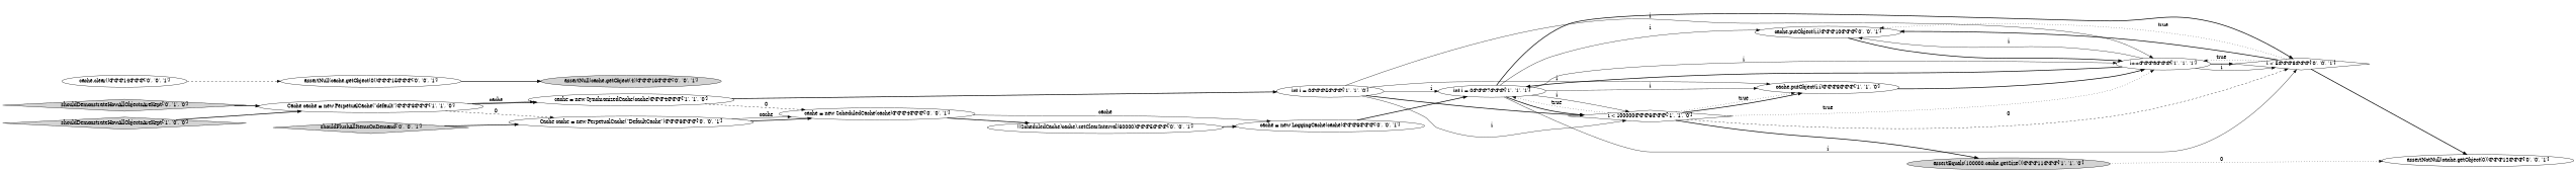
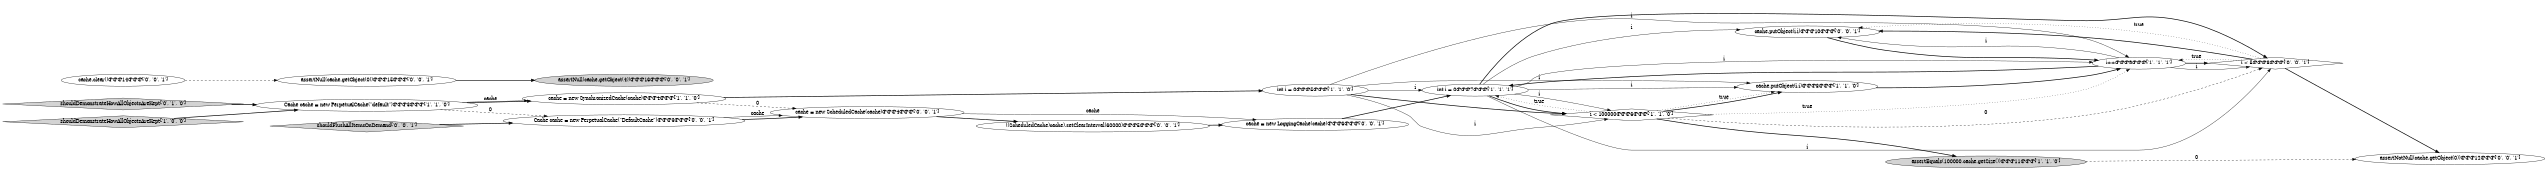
  digraph {
    rankdir=LR
    node [fillcolor=white shape=ellipse style=filled]
    edge [style=bold]
    n1 [fillcolor=lightgray label="shouldDemonstrateHowAllObjectsAreKept['0', '1', '0']" shape=diamond]
    n2 [label="Cache cache = new PerpetualCache(\"default\")@@@3@@@['1', '1', '0']"]
    n3 [label="cache = new SynchronizedCache(cache)@@@4@@@['1', '1', '0']"]
    n4 [label="Cache cache = new PerpetualCache(\"DefaultCache\")@@@3@@@['0', '0', '1']"]
    n5 [fillcolor=lightgray label="assertNull(cache.getObject(4))@@@16@@@['0', '0', '1']"]
    n6 [label="assertNotNull(cache.getObject(0))@@@12@@@['0', '0', '1']"]
    n7 [label="cache.putObject(i,i)@@@10@@@['0', '0', '1']"]
    n8 [label="i++@@@9@@@['1', '1', '1']"]
    n9 [label="int i = 0@@@7@@@['1', '1', '1']"]
    n10 [label="i < 5@@@8@@@['0', '0', '1']" shape=diamond]
    n11 [label="cache.clear()@@@14@@@['0', '0', '1']"]
    n12 [label="assertNull(cache.getObject(0))@@@15@@@['0', '0', '1']"]
    n13 [label="cache = new ScheduledCache(cache)@@@4@@@['0', '0', '1']"]
    n14 [label="int i = 0@@@5@@@['1', '1', '0']"]
    n15 [label="i < 100000@@@6@@@['1', '1', '0']" shape=diamond]
    n16 [fillcolor=lightgray label="assertEquals(100000,cache.getSize())@@@11@@@['1', '1', '0']"]
    n17 [label="cache.putObject(i,i)@@@8@@@['1', '1', '0']"]
    n18 [fillcolor=lightgray label="shouldDemonstrateHowAllObjectsAreKept['1', '0', '0']" shape=diamond]
    n19 [label="cache = new LoggingCache(cache)@@@6@@@['0', '0', '1']"]
    n20 [label="((ScheduledCache)cache).setClearInterval(60000)@@@5@@@['0', '0', '1']"]
    n21 [fillcolor=lightgray label="shouldFlushAllItemsOnDemand['0', '0', '1']" shape=diamond]
    n1 -> n2
    n2 -> n3 [label=cache style=solid]
    n2 -> n3
    n2 -> n4 [label=0 style=dashed]
    n3 -> n13 [label=0 style=dashed]
    n3 -> n14
    n4 -> n13
    n4 -> n13 [label=cache style=solid]
    n7 -> n8
    n8 -> n7 [label=i style=solid]
    n8 -> n9
    n8 -> n10
    n8 -> n10 [label=i style=solid]
    n9 -> n7 [label=i style=solid]
    n9 -> n8 [label=i style=solid]
    n9 -> n10
    n9 -> n10 [label=i style=solid]
    n9 -> n15
    n9 -> n15 [label=i style=solid]
    n9 -> n17 [label=i style=solid]
    n10 -> n6
    n10 -> n7
    n10 -> n7 [label=true style=dotted]
    n10 -> n8 [label=true style=dotted]
    n11 -> n12 [style=dashed]
    n12 -> n5
    n13 -> n19 [label=cache style=solid]
    n13 -> n20
    n14 -> n8 [label=i style=solid]
    n14 -> n9 [label=i style=solid]
    n14 -> n15 [label=i style=solid]
    n14 -> n15
    n14 -> n17 [label=i style=solid]
    n15 -> n8 [label=true style=dotted]
    n15 -> n9 [label=true style=dotted]
    n15 -> n10 [label=0 style=dashed]
    n15 -> n16
    n15 -> n17 [label=true style=dotted]
    n15 -> n17
-   n16 -> n6 [label=0 style=dotted]
+   n16 -> n6 [label=0 style=dashed]
    n17 -> n8
    n18 -> n2
    n19 -> n9
    n20 -> n19
    n21 -> n4
  }
